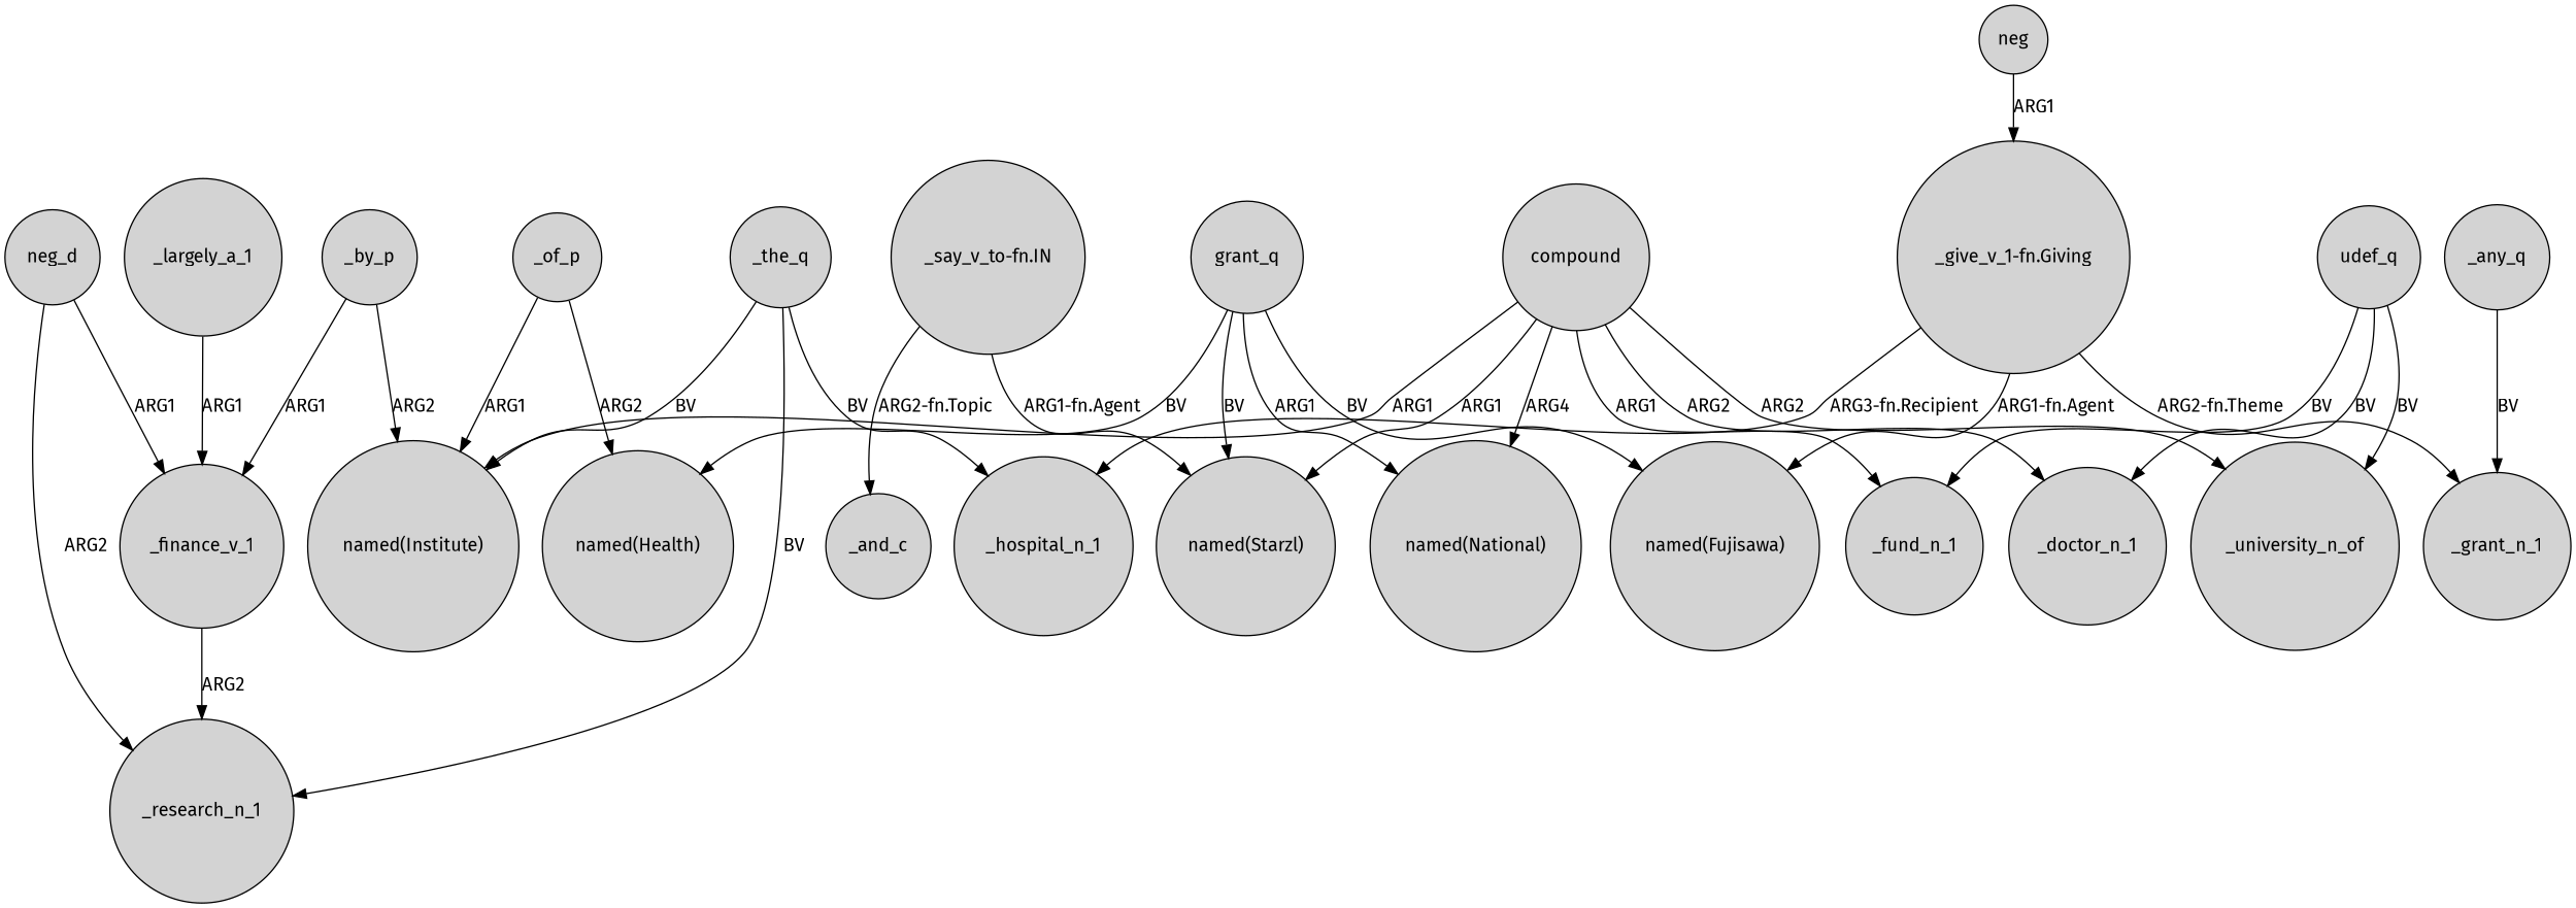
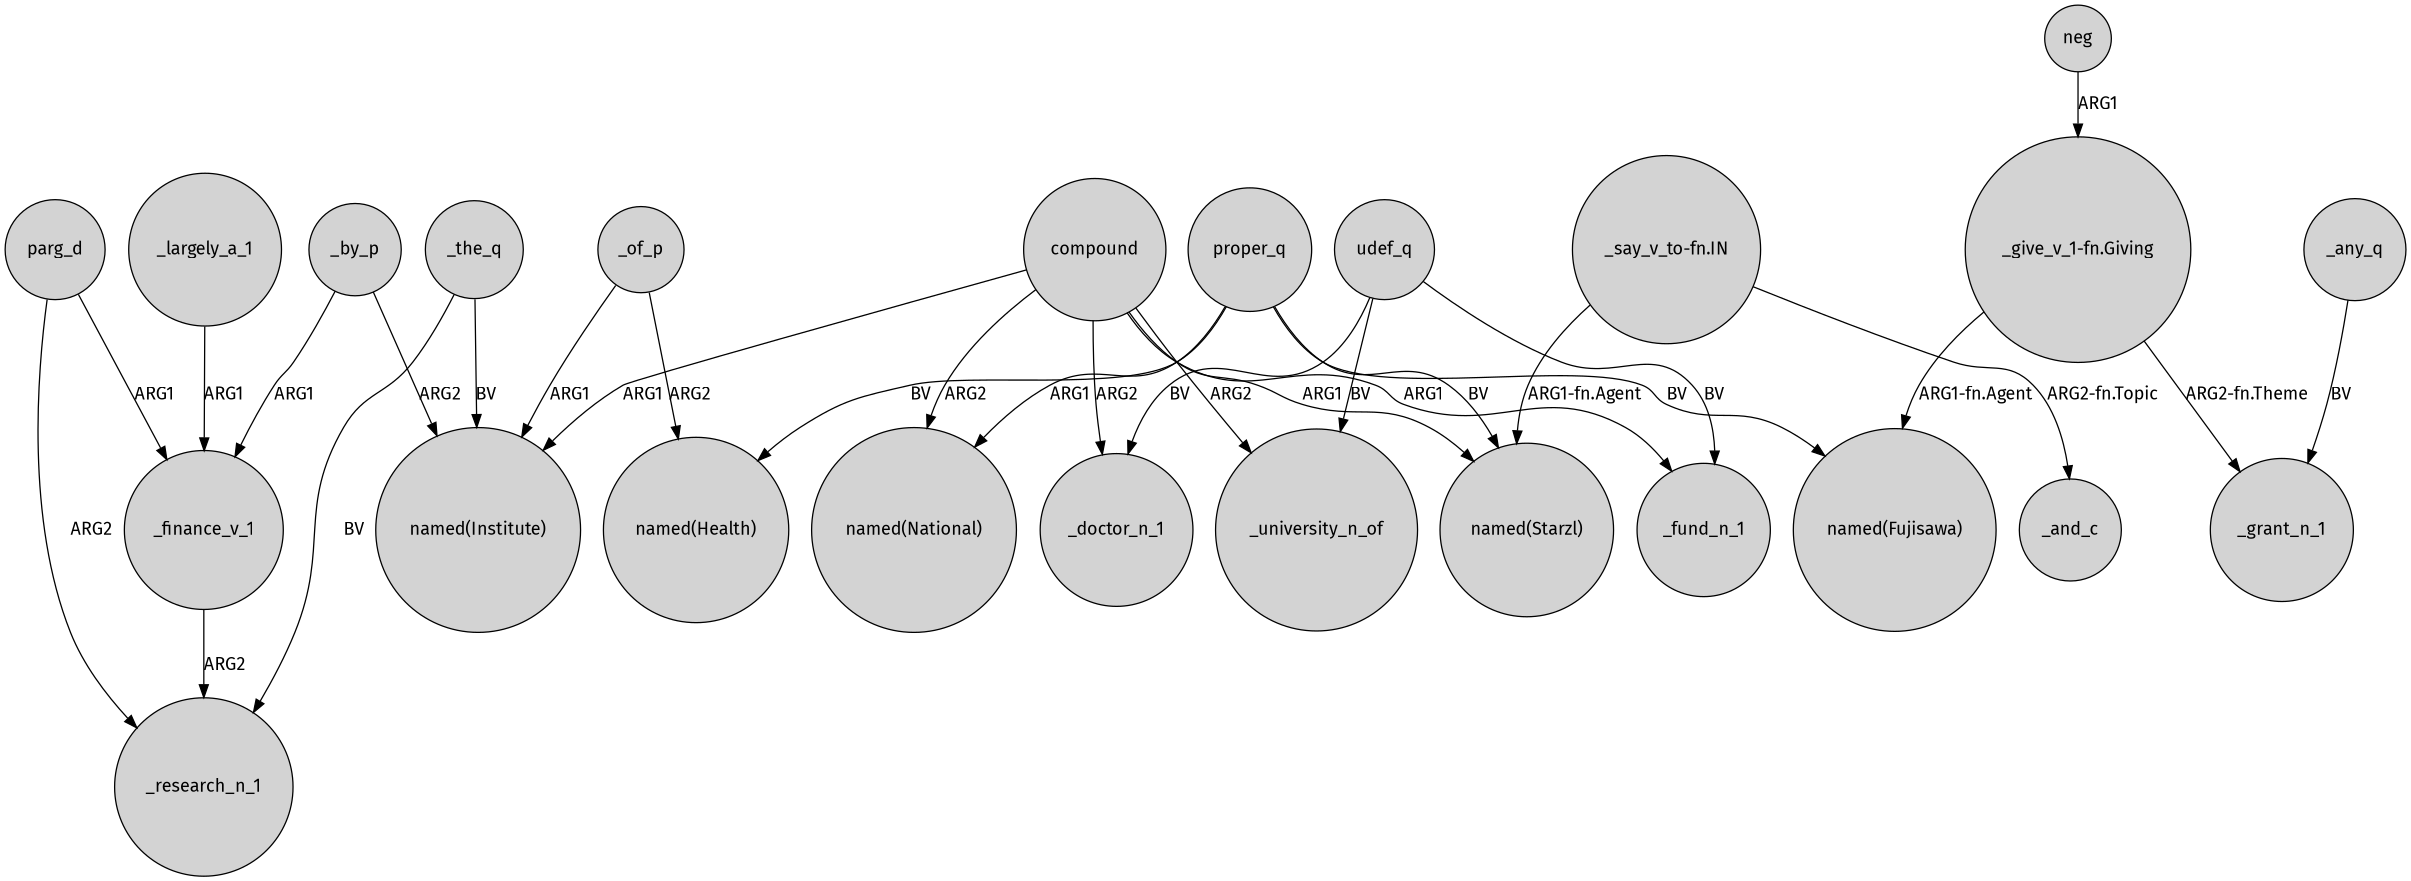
  digraph {
    fontname="Fira Sans"
    node [fontname="Fira Sans" shape=circle style=filled]
    edge [fontname="Fira Sans"]
    _the_q
    _research_n_1
    "named(Institute)"
-   _hospital_n_1
    _of_p
    "named(Health)"
    compound
    _doctor_n_1
    "named(Starzl)"
    _university_n_of
    "named(National)"
    _fund_n_1
    "_give_v_1-fn.Giving"
    "named(Fujisawa)"
    _grant_n_1
    "_say_v_to-fn.IN"
    _and_c
-   proper_q [label=grant_q]
+   proper_q
    udef_q
-   parg_d [label=neg_d]
+   parg_d
    _finance_v_1
    _by_p
    _largely_a_1
    _any_q
    neg
    _the_q -> _research_n_1 [label=BV]
    _the_q -> "named(Institute)" [label=BV]
-   _the_q -> _hospital_n_1 [label=BV]
    _of_p -> "named(Institute)" [label=ARG1]
    _of_p -> "named(Health)" [label=ARG2]
    compound -> "named(Institute)" [label=ARG1]
    compound -> _doctor_n_1 [label=ARG2]
    compound -> "named(Starzl)" [label=ARG1]
    compound -> _university_n_of [label=ARG2]
-   compound -> "named(National)" [label=ARG4]
+   compound -> "named(National)" [label=ARG2]
    compound -> _fund_n_1 [label=ARG1]
-   "_give_v_1-fn.Giving" -> _hospital_n_1 [label="ARG3-fn.Recipient"]
    "_give_v_1-fn.Giving" -> "named(Fujisawa)" [label="ARG1-fn.Agent"]
    "_give_v_1-fn.Giving" -> _grant_n_1 [label="ARG2-fn.Theme"]
    "_say_v_to-fn.IN" -> "named(Starzl)" [label="ARG1-fn.Agent"]
    "_say_v_to-fn.IN" -> _and_c [label="ARG2-fn.Topic"]
    proper_q -> "named(Health)" [label=BV]
    proper_q -> "named(Starzl)" [label=BV]
    proper_q -> "named(National)" [label=ARG1]
    proper_q -> "named(Fujisawa)" [label=BV]
    udef_q -> _doctor_n_1 [label=BV]
    udef_q -> _university_n_of [label=BV]
    udef_q -> _fund_n_1 [label=BV]
    parg_d -> _research_n_1 [label=ARG2]
    parg_d -> _finance_v_1 [label=ARG1]
    _finance_v_1 -> _research_n_1 [label=ARG2]
    _by_p -> "named(Institute)" [label=ARG2]
    _by_p -> _finance_v_1 [label=ARG1]
    _largely_a_1 -> _finance_v_1 [label=ARG1]
    _any_q -> _grant_n_1 [label=BV]
    neg -> "_give_v_1-fn.Giving" [label=ARG1]
  }
